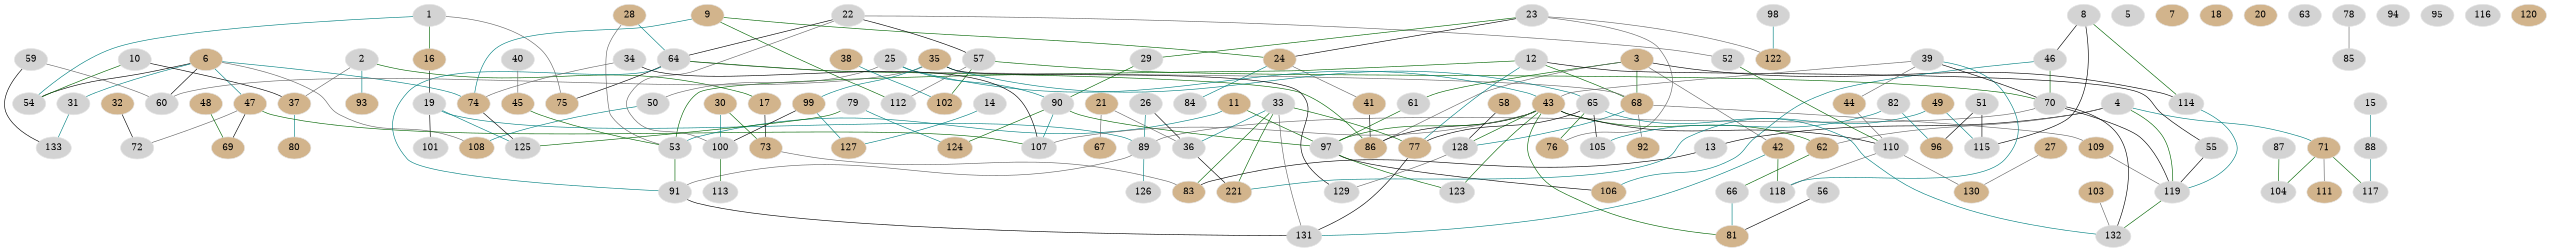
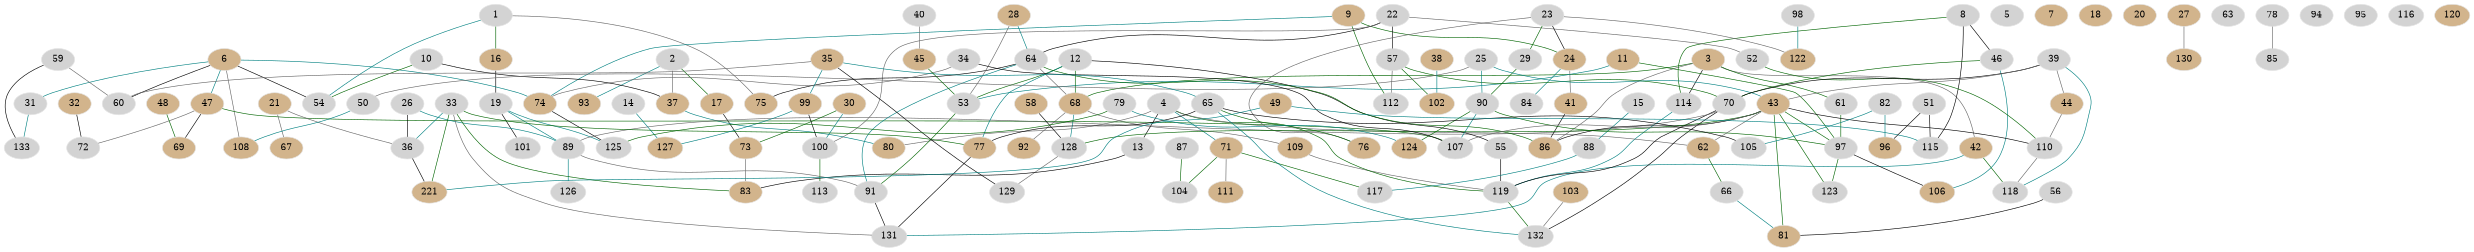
  graph {
    node [color=gray90 fillcolor=lightgrey style=filled]
    edge [color=darkgreen]
    16 [fillcolor=tan]
    1
    54
    75 [fillcolor=tan]
    19
    17 [fillcolor=tan]
    2
    37 [fillcolor=tan]
    93 [fillcolor=tan]
    73 [fillcolor=tan]
    80 [fillcolor=tan]
    3 [fillcolor=tan]
    42 [fillcolor=tan]
    61
    68 [fillcolor=tan]
    86 [fillcolor=tan]
    114
    131
    118
    97
    128
    92 [fillcolor=tan]
    109 [fillcolor=tan]
    119
    4
    13
    62 [fillcolor=tan]
    71 [fillcolor=tan]
    83 [fillcolor=tan]
    66
    104
    111 [fillcolor=tan]
    117
    132
    5
    6 [fillcolor=tan]
    31
    47 [fillcolor=tan]
    60
    74 [fillcolor=tan]
    108 [fillcolor=tan]
    133
    72
    107
    69 [fillcolor=tan]
    125
    7 [fillcolor=tan]
    8
    46
    115
    70
    106 [fillcolor=tan]
    9 [fillcolor=tan]
    24 [fillcolor=tan]
    112
    41 [fillcolor=tan]
    84
    10
    11 [fillcolor=tan]
    53
    91
    123
    12
    55
    77 [fillcolor=tan]
    127 [fillcolor=tan]
    14
    15
    88
    101
    89
    18 [fillcolor=tan]
    126
    20 [fillcolor=tan]
    21 [fillcolor=tan]
    36
    67 [fillcolor=tan]
    n78 [fillcolor=tan label=221]
    22
    52
    57
    64
    100
    110
    102 [fillcolor=tan]
    113
    23
    29
    76 [fillcolor=tan]
    122 [fillcolor=tan]
    90
    43 [fillcolor=tan]
    25
    50
    81 [fillcolor=tan]
    124 [fillcolor=tan]
    26
    27 [fillcolor=tan]
    130 [fillcolor=tan]
    28 [fillcolor=tan]
    30 [fillcolor=tan]
    32 [fillcolor=tan]
    33
    34
    35 [fillcolor=tan]
    65
    99 [fillcolor=tan]
    129
    105
    38 [fillcolor=tan]
    39
    44 [fillcolor=tan]
    45 [fillcolor=tan]
    40
    48 [fillcolor=tan]
    49 [fillcolor=tan]
    51
    96 [fillcolor=tan]
    56
    58 [fillcolor=tan]
    59
    63
    78
    85
    79
    82
    87
    94
    95
    98
    103 [fillcolor=tan]
    116
    120 [fillcolor=tan]
    16 -- 19 [color=black]
    1 -- 16
    1 -- 54 [color=teal]
    1 -- 75 [color=gray40]
    19 -- 125 [color=teal]
    19 -- 101 [color=black]
    19 -- 89 [color=teal]
    17 -- 73 [color=black]
    2 -- 17
    2 -- 37 [color=gray40]
    2 -- 93 [color=teal]
    37 -- 80 [color=teal]
    73 -- 83 [color=gray40]
    3 -- 42 [color=gray40]
    3 -- 61
    3 -- 68
    3 -- 86 [color=gray40]
    3 -- 114 [color=black]
    42 -- 131 [color=teal]
    42 -- 118
    61 -- 97
    68 -- 128 [color=teal]
    68 -- 92 [color=gray40]
    68 -- 109 [color=gray40]
    114 -- 119 [color=teal]
    97 -- 106 [color=black]
    97 -- 123
    128 -- 129 [color=gray40]
    109 -- 119 [color=gray40]
    119 -- 132
+   4 -- 80 [color=gray40]
    4 -- 119
    4 -- 13 [color=black]
    4 -- 62 [color=gray40]
    4 -- 71 [color=teal]
    13 -- 83 [color=black]
    62 -- 66
    71 -- 104
    71 -- 111 [color=gray40]
    71 -- 117
    66 -- 81 [color=teal]
    6 -- 54 [color=black]
    6 -- 31 [color=teal]
    6 -- 47 [color=teal]
    6 -- 60 [color=black]
    6 -- 74 [color=teal]
    6 -- 108 [color=gray40]
    31 -- 133 [color=teal]
    47 -- 72 [color=gray40]
    47 -- 107
    47 -- 69 [color=black]
    74 -- 125 [color=black]
    8 -- 114
    8 -- 46 [color=black]
    8 -- 115 [color=black]
    46 -- 70
    46 -- 106 [color=teal]
    70 -- 119 [color=black]
    70 -- 132 [color=black]
    70 -- 89 [color=gray40]
    9 -- 74 [color=teal]
    9 -- 24
    9 -- 112
    24 -- 41 [color=gray40]
    24 -- 84 [color=teal]
    41 -- 86 [color=black]
    10 -- 54
    10 -- 37 [color=black]
    11 -- 97
    11 -- 53 [color=teal]
    53 -- 91
    91 -- 131 [color=black]
    12 -- 68
    12 -- 53
    12 -- 55 [color=black]
    12 -- 77 [color=teal]
    55 -- 119 [color=black]
    77 -- 131 [color=black]
    14 -- 127 [color=teal]
    15 -- 88 [color=teal]
    88 -- 117 [color=teal]
    89 -- 91 [color=gray40]
    89 -- 126 [color=teal]
    21 -- 36 [color=gray40]
    21 -- 67 [color=gray40]
    36 -- n78 [color=black]
    22 -- 52 [color=gray40]
    22 -- 57 [color=black]
    22 -- 64 [color=black]
    22 -- 100 [color=gray40]
    52 -- 110
    57 -- 70
    57 -- 112 [color=gray40]
    57 -- 102
    64 -- 75 [color=black]
    64 -- 68 [color=gray40]
    64 -- 86
    64 -- 91 [color=teal]
    100 -- 113
    110 -- 118 [color=gray40]
-   110 -- 130 [color=gray40]
    23 -- 24 [color=black]
    23 -- 29
    23 -- 76 [color=gray40]
    23 -- 122 [color=gray40]
    29 -- 90
    90 -- 97
    90 -- 107 [color=teal]
    90 -- 124
    43 -- 86 [color=black]
    43 -- 97
    43 -- 128
-   43 -- 62
+   43 -- 62 [color=gray40]
    43 -- 107 [color=gray40]
    43 -- 123
    43 -- 110 [color=black]
    43 -- 81
    25 -- 90 [color=teal]
    25 -- 43 [color=teal]
    25 -- 50 [color=gray40]
    50 -- 108 [color=teal]
    26 -- 89 [color=teal]
    26 -- 36 [color=black]
    27 -- 130 [color=gray40]
    28 -- 53 [color=gray40]
    28 -- 64 [color=teal]
    30 -- 73
    30 -- 100 [color=teal]
    32 -- 72 [color=black]
    33 -- 131 [color=gray40]
    33 -- 83
    33 -- 77
    33 -- 36 [color=teal]
    33 -- n78
    34 -- 74 [color=gray40]
    34 -- 107 [color=black]
    35 -- 60 [color=gray40]
    35 -- 65 [color=teal]
    35 -- 99 [color=teal]
    35 -- 129 [color=black]
    65 -- 132 [color=teal]
    65 -- 77 [color=black]
    65 -- 76
    65 -- 105 [color=black]
    99 -- 127 [color=teal]
    99 -- 100 [color=black]
    38 -- 102 [color=teal]
    39 -- 118 [color=teal]
    39 -- 70 [color=black]
    39 -- 43 [color=gray40]
    39 -- 44 [color=gray40]
    44 -- 110 [color=gray40]
    45 -- 53
    40 -- 45 [color=gray40]
    48 -- 69
    49 -- 115 [color=teal]
    49 -- n78 [color=teal]
    51 -- 115 [color=black]
    51 -- 96 [color=black]
    56 -- 81 [color=black]
    58 -- 128 [color=black]
    59 -- 60 [color=gray40]
    59 -- 133 [color=black]
    78 -- 85 [color=gray40]
    79 -- 125
    79 -- 124 [color=teal]
    82 -- 105 [color=teal]
    82 -- 96 [color=teal]
    87 -- 104
    98 -- 122 [color=teal]
    103 -- 132 [color=gray40]
  }
